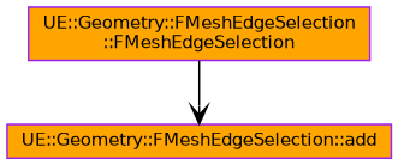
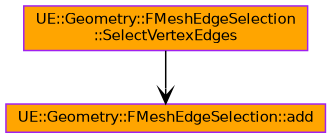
  digraph {
    rankdir=TB
    node [color=purple fillcolor=orange fontname=Helvetica fontsize=10 shape=box style=filled]
-   n1 [fontcolor=black height=0.2 label="UE::Geometry::FMeshEdgeSelection\l::FMeshEdgeSelection" width=0.4]
+   n1 [fontcolor=black height=0.2 label="UE::Geometry::FMeshEdgeSelection\l::SelectVertexEdges" width=0.4]
    n2 [height=0.2 label="UE::Geometry::FMeshEdgeSelection::add" width=0.4]
    n1 -> n2 [color=black fontname=Helvetica fontsize=10 labelfontname=Helvetica labelfontsize=10 style=solid arrowhead=vee]
  }
